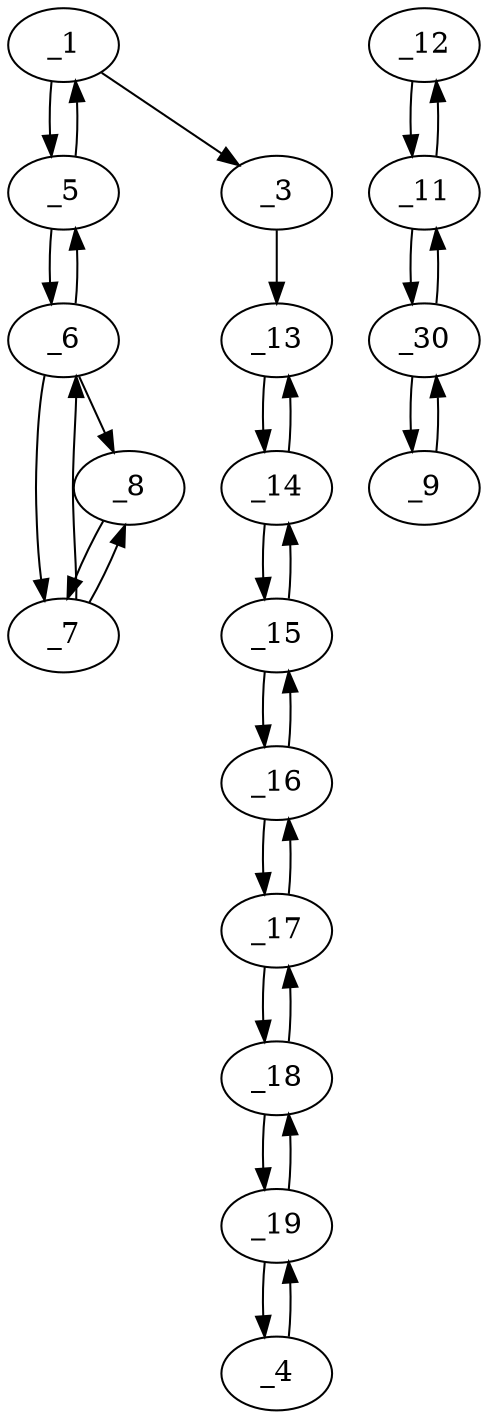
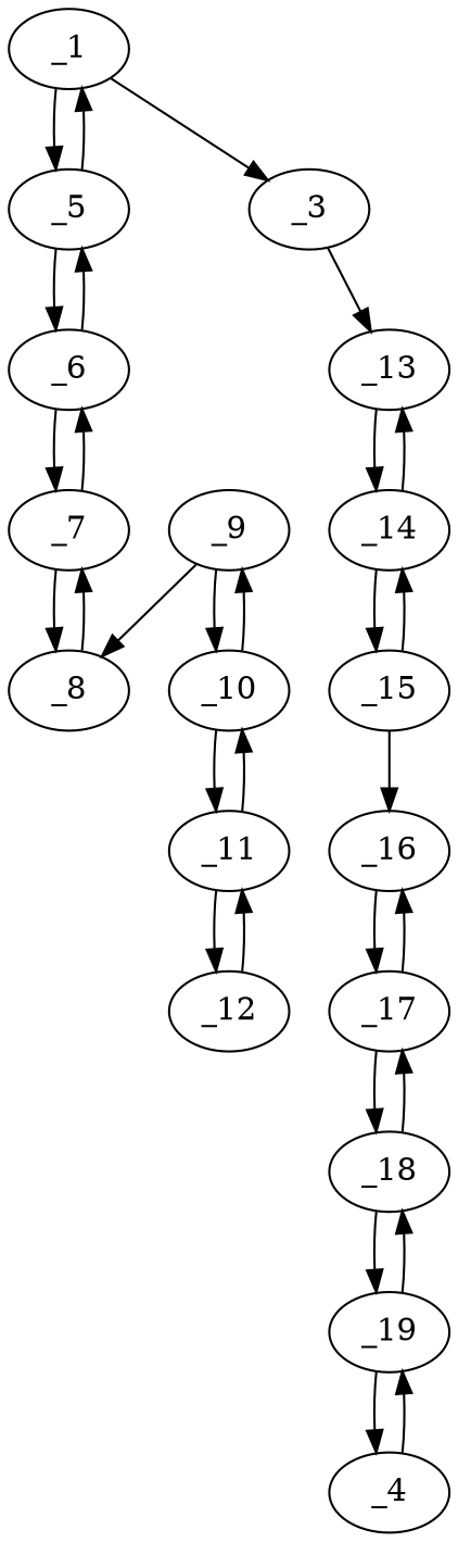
  digraph {
    edge [angle=-0.551655 orient=0.800000]
    _1 [x=126.000000 y=56.000000]
    _5 [x=124.000000 y=73.000000]
    _3 [x=225.000000 y=157.000000]
    _6 [x=115.000000 y=85.000000]
    _7 [x=105.000000 y=96.000000]
    _12 [x=42.000000 y=138.000000]
    _11 [x=57.000000 y=132.000000]
-   _10 [x=70.000000 y=124.000000 label=_30]
+   _10 [x=70.000000 y=124.000000]
    _13 [x=216.000000 y=145.000000]
    _14 [x=203.000000 y=136.000000]
    _15 [x=184.000000 y=134.000000]
    _4 [x=131.000000 y=187.000000]
    _19 [x=137.000000 y=172.000000]
    _18 [x=149.000000 y=163.000000]
    _17 [x=162.000000 y=154.000000]
    _8 [x=95.000000 y=107.000000]
    _9 [x=82.000000 y=115.000000]
    _16 [x=175.000000 y=146.000000]
    _1 -> _5 [angle=1.687905 orient=0.993151]
    _1 -> _3 [angle=0.927295]
    _5 -> _1 [angle=-1.453688 orient=-0.993151]
    _5 -> _6 [angle=2.214297]
    _3 -> _13 [angle=-2.214297 orient=-0.800000]
    _6 -> _5 [angle=-0.927295 orient=-0.800000]
    _6 -> _7 [angle=2.308611 orient=0.739940]
    _7 -> _6 [angle=-0.832981 orient=-0.739940]
    _7 -> _8 [angle=2.308611 orient=0.739940]
    _12 -> _11 [angle=-0.380506 orient=-0.371391]
    _11 -> _12 [angle=2.761086 orient=0.371391]
    _11 -> _10 [orient=-0.524097]
    _10 -> _11 [angle=2.589938 orient=0.524097]
    _10 -> _9 [angle=-0.643501 orient=-0.600000]
    _13 -> _14 [angle=-2.536048 orient=-0.569210]
    _14 -> _13 [angle=0.605545 orient=0.569210]
    _14 -> _15 [angle=-3.036716 orient=-0.104685]
    _15 -> _14 [angle=0.104877 orient=0.104685]
    _15 -> _16 [angle=2.214297]
    _4 -> _19 [angle=-1.190290 orient=-0.928477]
    _19 -> _4 [angle=1.951303 orient=0.928477]
    _19 -> _18 [angle=-0.643501 orient=-0.600000]
    _18 -> _19 [angle=2.498092 orient=0.600000]
    _18 -> _17 [angle=-0.605545 orient=-0.569210]
    _17 -> _18 [angle=2.536048 orient=0.569210]
    _17 -> _16 [orient=-0.524097]
    _8 -> _7 [angle=-0.832981 orient=-0.739940]
    _9 -> _10 [angle=2.498092 orient=0.600000]
-   _6 -> _8 [orient=-0.524097]
-   _16 -> _15 [angle=-0.927295 orient=-0.800000]
+   _9 -> _8 [orient=-0.524097]
    _16 -> _17 [angle=2.589938 orient=0.524097]
  }
